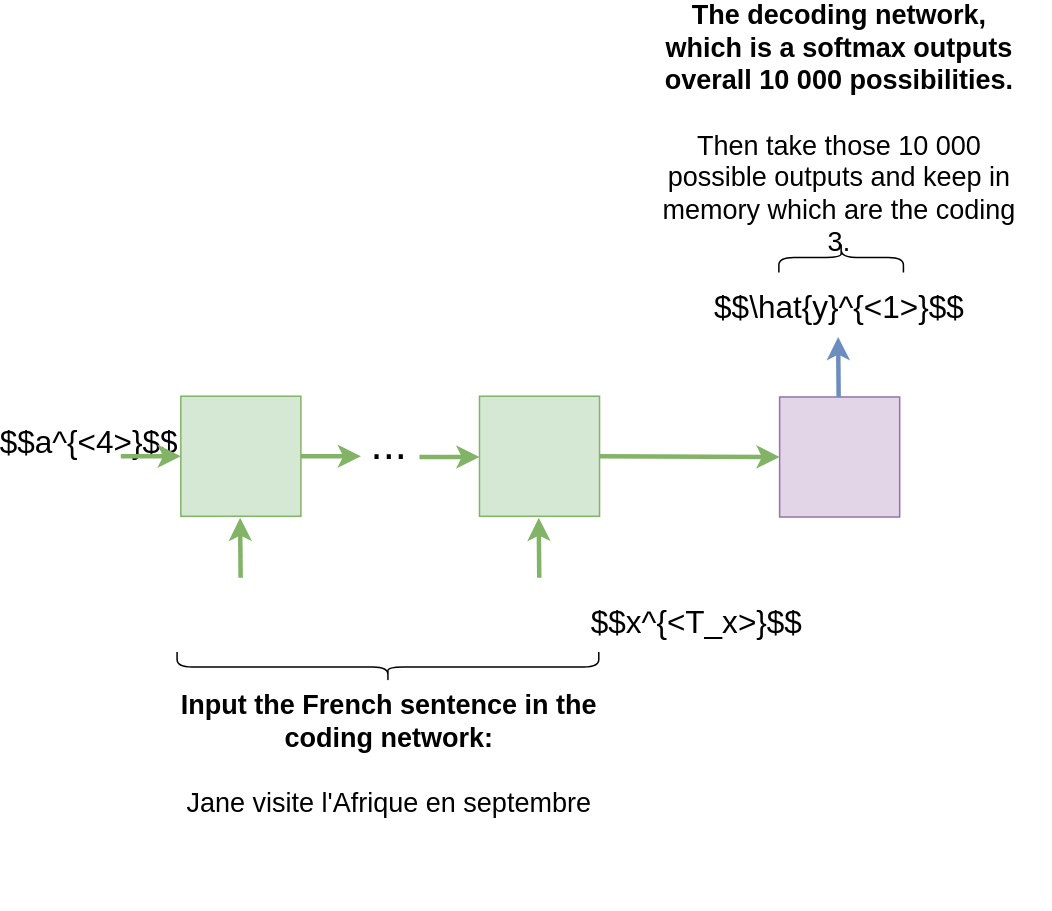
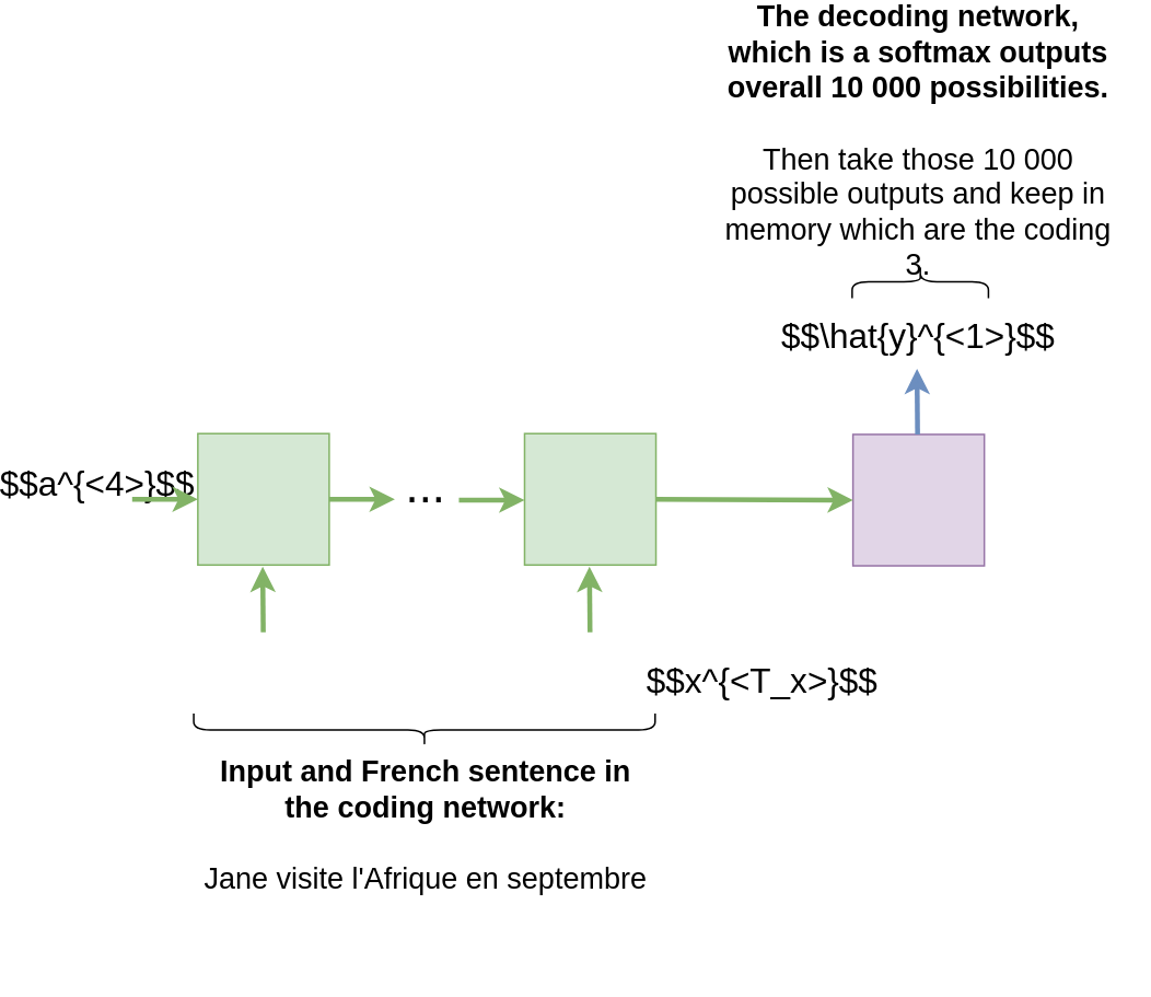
  <mxCell id="0" />
  <mxCell id="1" parent="0" />
  <mxCell id="2" value="" style="whiteSpace=wrap;html=1;aspect=fixed;fillColor=#e1d5e7;strokeColor=#9673a6;" parent="1" vertex="1"><mxGeometry x="500" y="254" width="80" height="80" as="geometry" /></mxCell>
  <mxCell id="3" value="" style="endArrow=classic;html=1;exitX=0.5;exitY=0;exitDx=0;exitDy=0;fillColor=#dae8fc;strokeColor=#6c8ebf;strokeWidth=3;" parent="1" edge="1"><mxGeometry width="50" height="50" relative="1" as="geometry"><mxPoint x="539.333" y="254" as="sourcePoint" /><mxPoint x="539" y="214" as="targetPoint" /></mxGeometry></mxCell>
  <mxCell id="4" value="&lt;span style=&quot;font-size: 21px;&quot;&gt;$$a^{&amp;lt;4&amp;gt;}$$&lt;/span&gt;" style="text;html=1;strokeColor=none;fillColor=none;align=center;verticalAlign=middle;whiteSpace=wrap;rounded=0;fontSize=21;" parent="1" vertex="1"><mxGeometry x="20" y="273.5" width="40" height="20" as="geometry" /></mxCell>
  <mxCell id="5" value="" style="endArrow=classic;html=1;fillColor=#d5e8d4;strokeColor=#82b366;strokeWidth=3;" parent="1" edge="1"><mxGeometry width="50" height="50" relative="1" as="geometry"><mxPoint x="61" y="293.5" as="sourcePoint" /><mxPoint x="101" y="293.5" as="targetPoint" /></mxGeometry></mxCell>
  <mxCell id="6" value="" style="whiteSpace=wrap;html=1;aspect=fixed;fillColor=#d5e8d4;strokeColor=#82b366;" parent="1" vertex="1"><mxGeometry x="101" y="253.5" width="80" height="80" as="geometry" /></mxCell>
  <mxCell id="7" value="" style="whiteSpace=wrap;html=1;aspect=fixed;fillColor=#d5e8d4;strokeColor=#82b366;" parent="1" vertex="1"><mxGeometry x="300" y="253.5" width="80" height="80" as="geometry" /></mxCell>
  <mxCell id="8" value="&lt;span style=&quot;font-size: 21px;&quot;&gt;$$\hat{y}^{&amp;lt;1&amp;gt;}$$&lt;/span&gt;" style="text;html=1;strokeColor=none;fillColor=none;align=center;verticalAlign=middle;whiteSpace=wrap;rounded=0;fontStyle=0;fontSize=21;" parent="1" vertex="1"><mxGeometry x="520" y="184" width="40" height="20" as="geometry" /></mxCell>
  <mxCell id="9" value="" style="endArrow=classic;html=1;fillColor=#d5e8d4;strokeColor=#82b366;strokeWidth=3;" parent="1" edge="1"><mxGeometry width="50" height="50" relative="1" as="geometry"><mxPoint x="181" y="293.5" as="sourcePoint" /><mxPoint x="221" y="293.5" as="targetPoint" /></mxGeometry></mxCell>
  <mxCell id="10" value="" style="endArrow=classic;html=1;fillColor=#d5e8d4;strokeColor=#82b366;strokeWidth=3;" parent="1" edge="1"><mxGeometry width="50" height="50" relative="1" as="geometry"><mxPoint x="260" y="294" as="sourcePoint" /><mxPoint x="300" y="294" as="targetPoint" /></mxGeometry></mxCell>
  <mxCell id="11" value="..." style="text;html=1;strokeColor=none;fillColor=none;align=center;verticalAlign=middle;whiteSpace=wrap;rounded=0;fontSize=29;" parent="1" vertex="1"><mxGeometry x="220" y="275.5" width="40" height="20" as="geometry" /></mxCell>
  <mxCell id="12" value="&lt;span style=&quot;font-size: 21px&quot;&gt;$$x^{&amp;lt;T_x&amp;gt;}$$&lt;/span&gt;" style="text;html=1;strokeColor=none;fillColor=none;align=center;verticalAlign=middle;whiteSpace=wrap;rounded=0;fontStyle=0;fontSize=21;" parent="1" vertex="1"><mxGeometry x="425" y="393.5" width="40" height="20" as="geometry" /></mxCell>
  <mxCell id="13" value="" style="endArrow=classic;html=1;exitX=0.5;exitY=0;exitDx=0;exitDy=0;fillColor=#d5e8d4;strokeColor=#82b366;strokeWidth=3;" parent="1" edge="1"><mxGeometry width="50" height="50" relative="1" as="geometry"><mxPoint x="140.833" y="374.5" as="sourcePoint" /><mxPoint x="140.5" y="334.5" as="targetPoint" /></mxGeometry></mxCell>
  <mxCell id="14" value="" style="endArrow=classic;html=1;exitX=0.5;exitY=0;exitDx=0;exitDy=0;fillColor=#d5e8d4;strokeColor=#82b366;strokeWidth=3;" parent="1" edge="1"><mxGeometry width="50" height="50" relative="1" as="geometry"><mxPoint x="339.833" y="374.5" as="sourcePoint" /><mxPoint x="339.5" y="334.5" as="targetPoint" /></mxGeometry></mxCell>
  <mxCell id="15" value="" style="endArrow=classic;html=1;fillColor=#d5e8d4;strokeColor=#82b366;strokeWidth=3;exitX=1;exitY=0.5;exitDx=0;exitDy=0;" parent="1" source="7" edge="1"><mxGeometry width="50" height="50" relative="1" as="geometry"><mxPoint y="295" as="sourcePoint" x="380" /><mxPoint x="500" y="294" as="targetPoint" /></mxGeometry></mxCell>
  <mxCell id="16" value="" style="shape=curlyBracket;whiteSpace=wrap;html=1;rounded=1;rotation=90;" parent="1" vertex="1"><mxGeometry x="531" y="119.5" width="20" height="83" as="geometry" /></mxCell>
  <mxCell id="17" value="&lt;div style=&quot;font-size: 18px;&quot;&gt;&lt;b style=&quot;font-size: 18px;&quot;&gt;&lt;font style=&quot;font-size: 18px;&quot;&gt;The decoding network, which is a softmax outputs overall 10 000 possibilities.&lt;/font&gt;&lt;/b&gt;&lt;/div&gt;&lt;div style=&quot;font-size: 18px;&quot;&gt;&lt;font style=&quot;font-size: 18px;&quot;&gt;&lt;br style=&quot;font-size: 18px;&quot;&gt;&lt;/font&gt;&lt;/div&gt;&lt;div style=&quot;font-size: 18px;&quot;&gt;&lt;div style=&quot;font-size: 18px;&quot;&gt;&lt;font style=&quot;font-size: 18px;&quot;&gt;Then take those 10 000 possible outputs and keep in memory which are the coding 3.&lt;/font&gt;&lt;/div&gt;&lt;/div&gt;" style="text;html=1;strokeColor=none;fillColor=none;align=center;verticalAlign=middle;whiteSpace=wrap;rounded=0;fontSize=18;" parent="1" vertex="1"><mxGeometry x="420" y="20" width="240" height="112" as="geometry" /></mxCell>
  <mxCell id="18" value="" style="shape=curlyBracket;whiteSpace=wrap;html=1;rounded=1;rotation=-90;" parent="1" vertex="1"><mxGeometry x="229" y="293.5" width="20" height="281" as="geometry" /></mxCell>
- <mxCell id="19" value="&lt;font style=&quot;font-size: 18px;&quot;&gt;&lt;b style=&quot;font-size: 18px;&quot;&gt;Input the French sentence in the coding network:&lt;br style=&quot;font-size: 18px;&quot;&gt;&lt;/b&gt;&lt;br style=&quot;font-size: 18px;&quot;&gt;Jane visite l'Afrique en septembre&lt;/font&gt;&lt;br style=&quot;font-size: 18px;&quot;&gt;" style="text;html=1;strokeColor=none;fillColor=none;align=center;verticalAlign=middle;whiteSpace=wrap;rounded=0;fontSize=18;" parent="1" vertex="1"><mxGeometry x="100" y="423.5" width="280" height="139" as="geometry" /></mxCell>
+ <mxCell id="19" value="&lt;font style=&quot;font-size: 18px;&quot;&gt;&lt;b style=&quot;font-size: 18px;&quot;&gt;Input and French sentence in the coding network:&lt;br style=&quot;font-size: 18px;&quot;&gt;&lt;/b&gt;&lt;br style=&quot;font-size: 18px;&quot;&gt;Jane visite l'Afrique en septembre&lt;/font&gt;&lt;br style=&quot;font-size: 18px;&quot;&gt;" style="text;html=1;strokeColor=none;fillColor=none;align=center;verticalAlign=middle;whiteSpace=wrap;rounded=0;fontSize=18;" parent="1" vertex="1"><mxGeometry x="100" y="423.5" width="280" height="139" as="geometry" /></mxCell>
